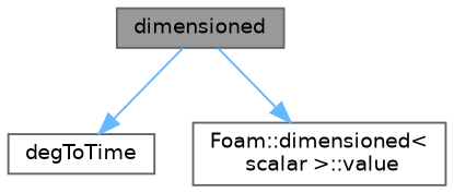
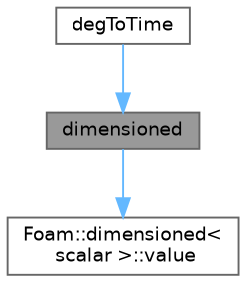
  digraph {
    rankdir=TB
    node [color=grey40 fillcolor=white fontname=Helvetica fontsize=10 shape=box style=filled]
    edge [color=steelblue1 fontname=Helvetica fontsize=10 labelfontname=Helvetica labelfontsize=10 style=solid]
    n1 [color=gray40 fillcolor=grey60 fontcolor=black height=0.2 label=dimensioned width=0.4]
    n2 [height=0.2 label=degToTime width=0.4]
    n3 [height=0.2 label="Foam::dimensioned\<\l scalar \>::value" width=0.4]
-   n1 -> n2
+   n2 -> n1
    n1 -> n3
  }
